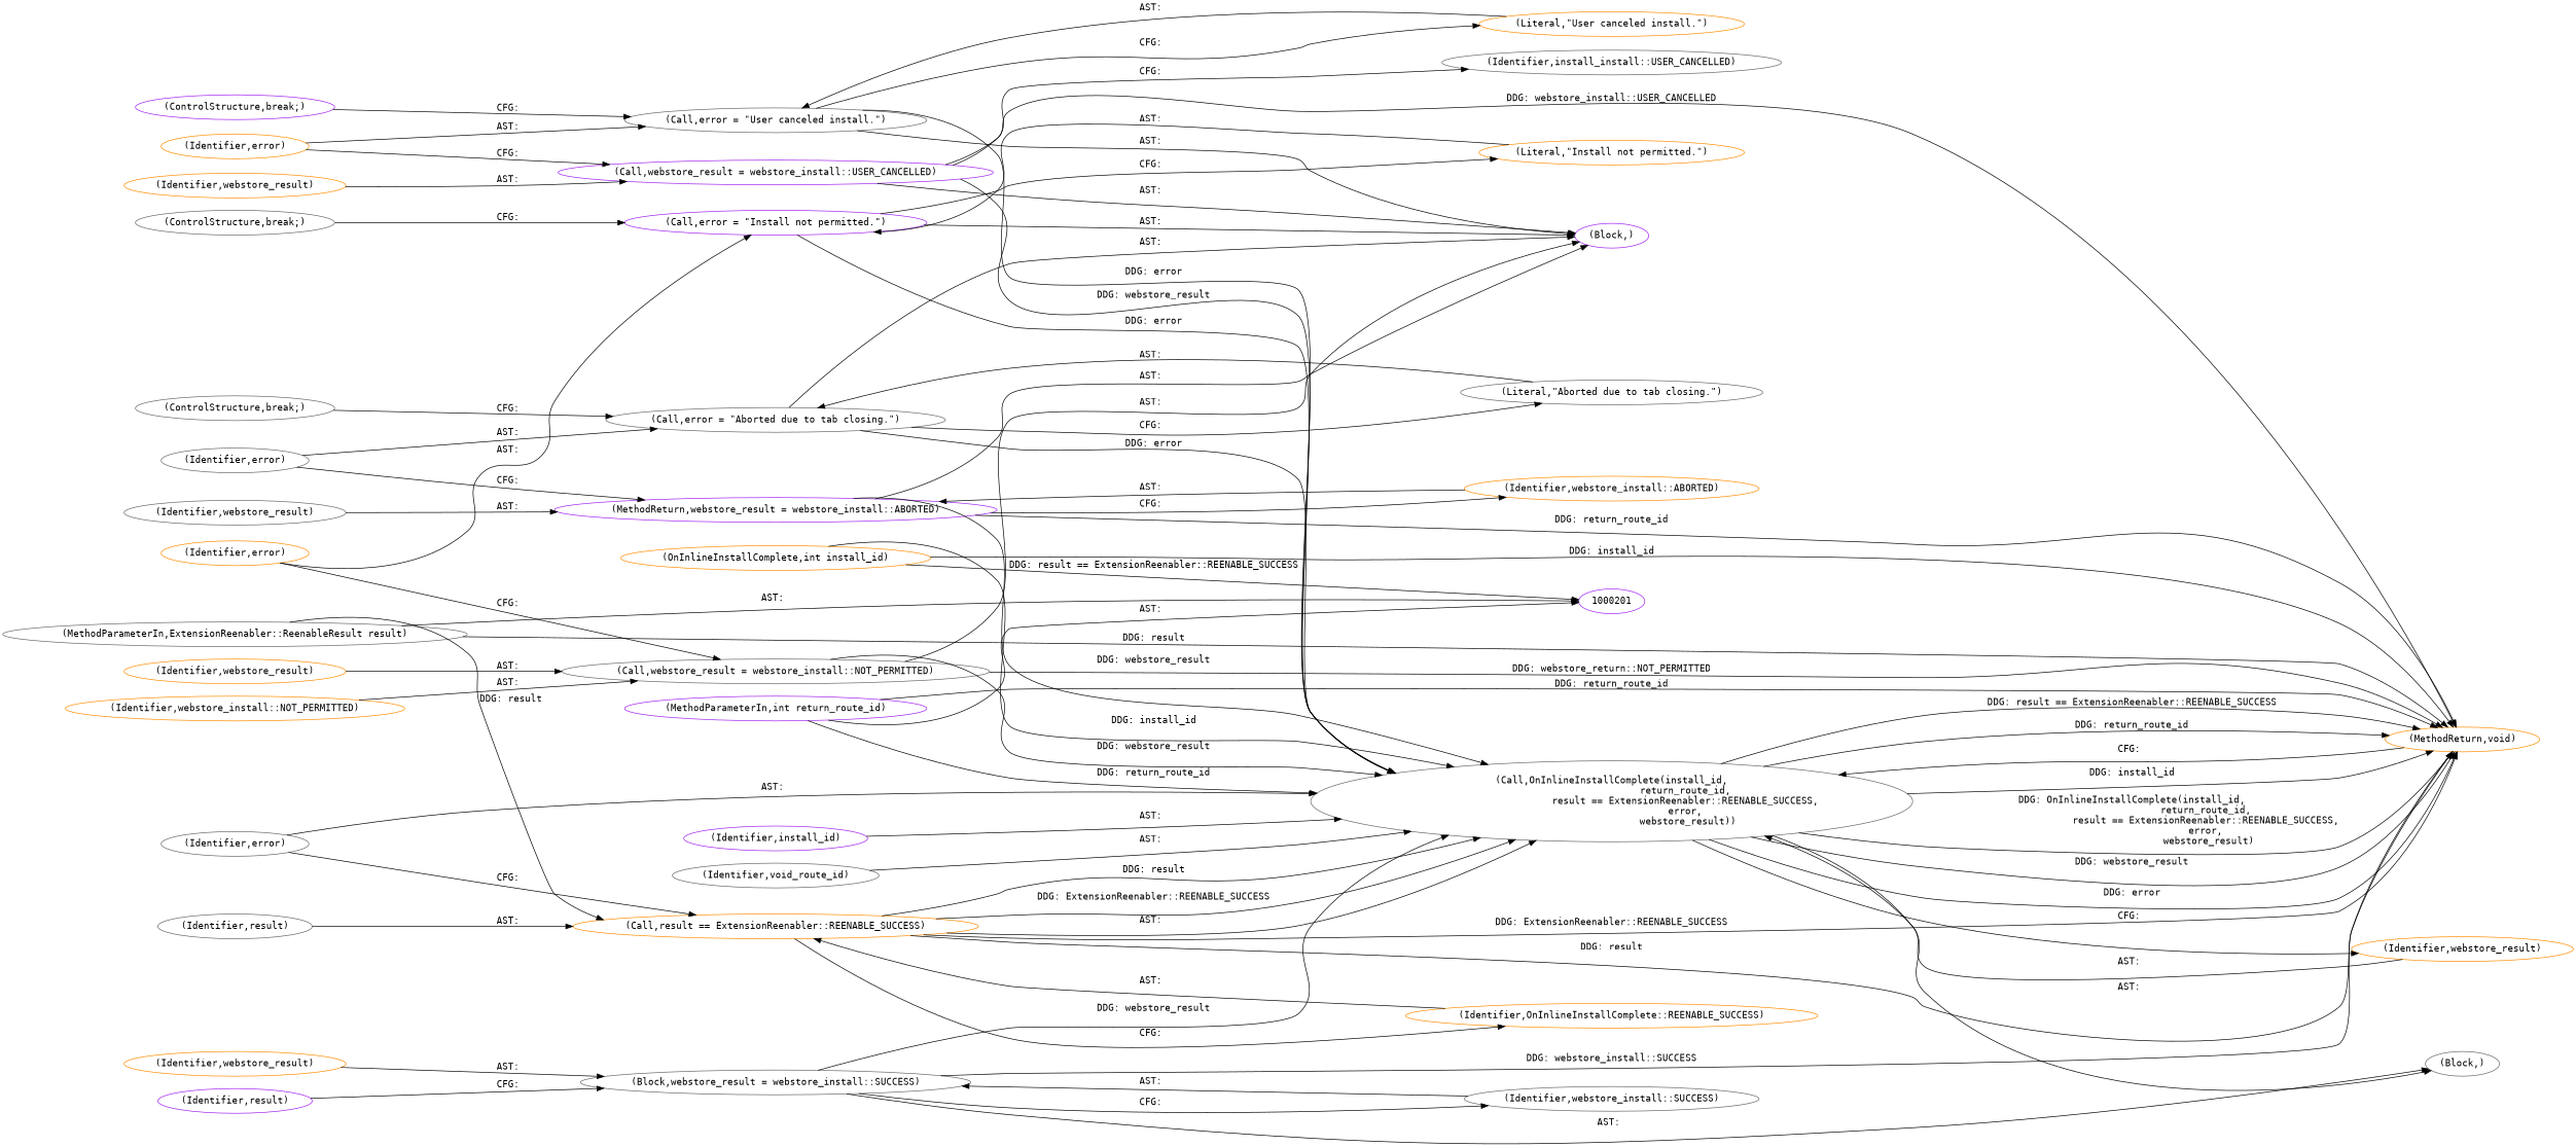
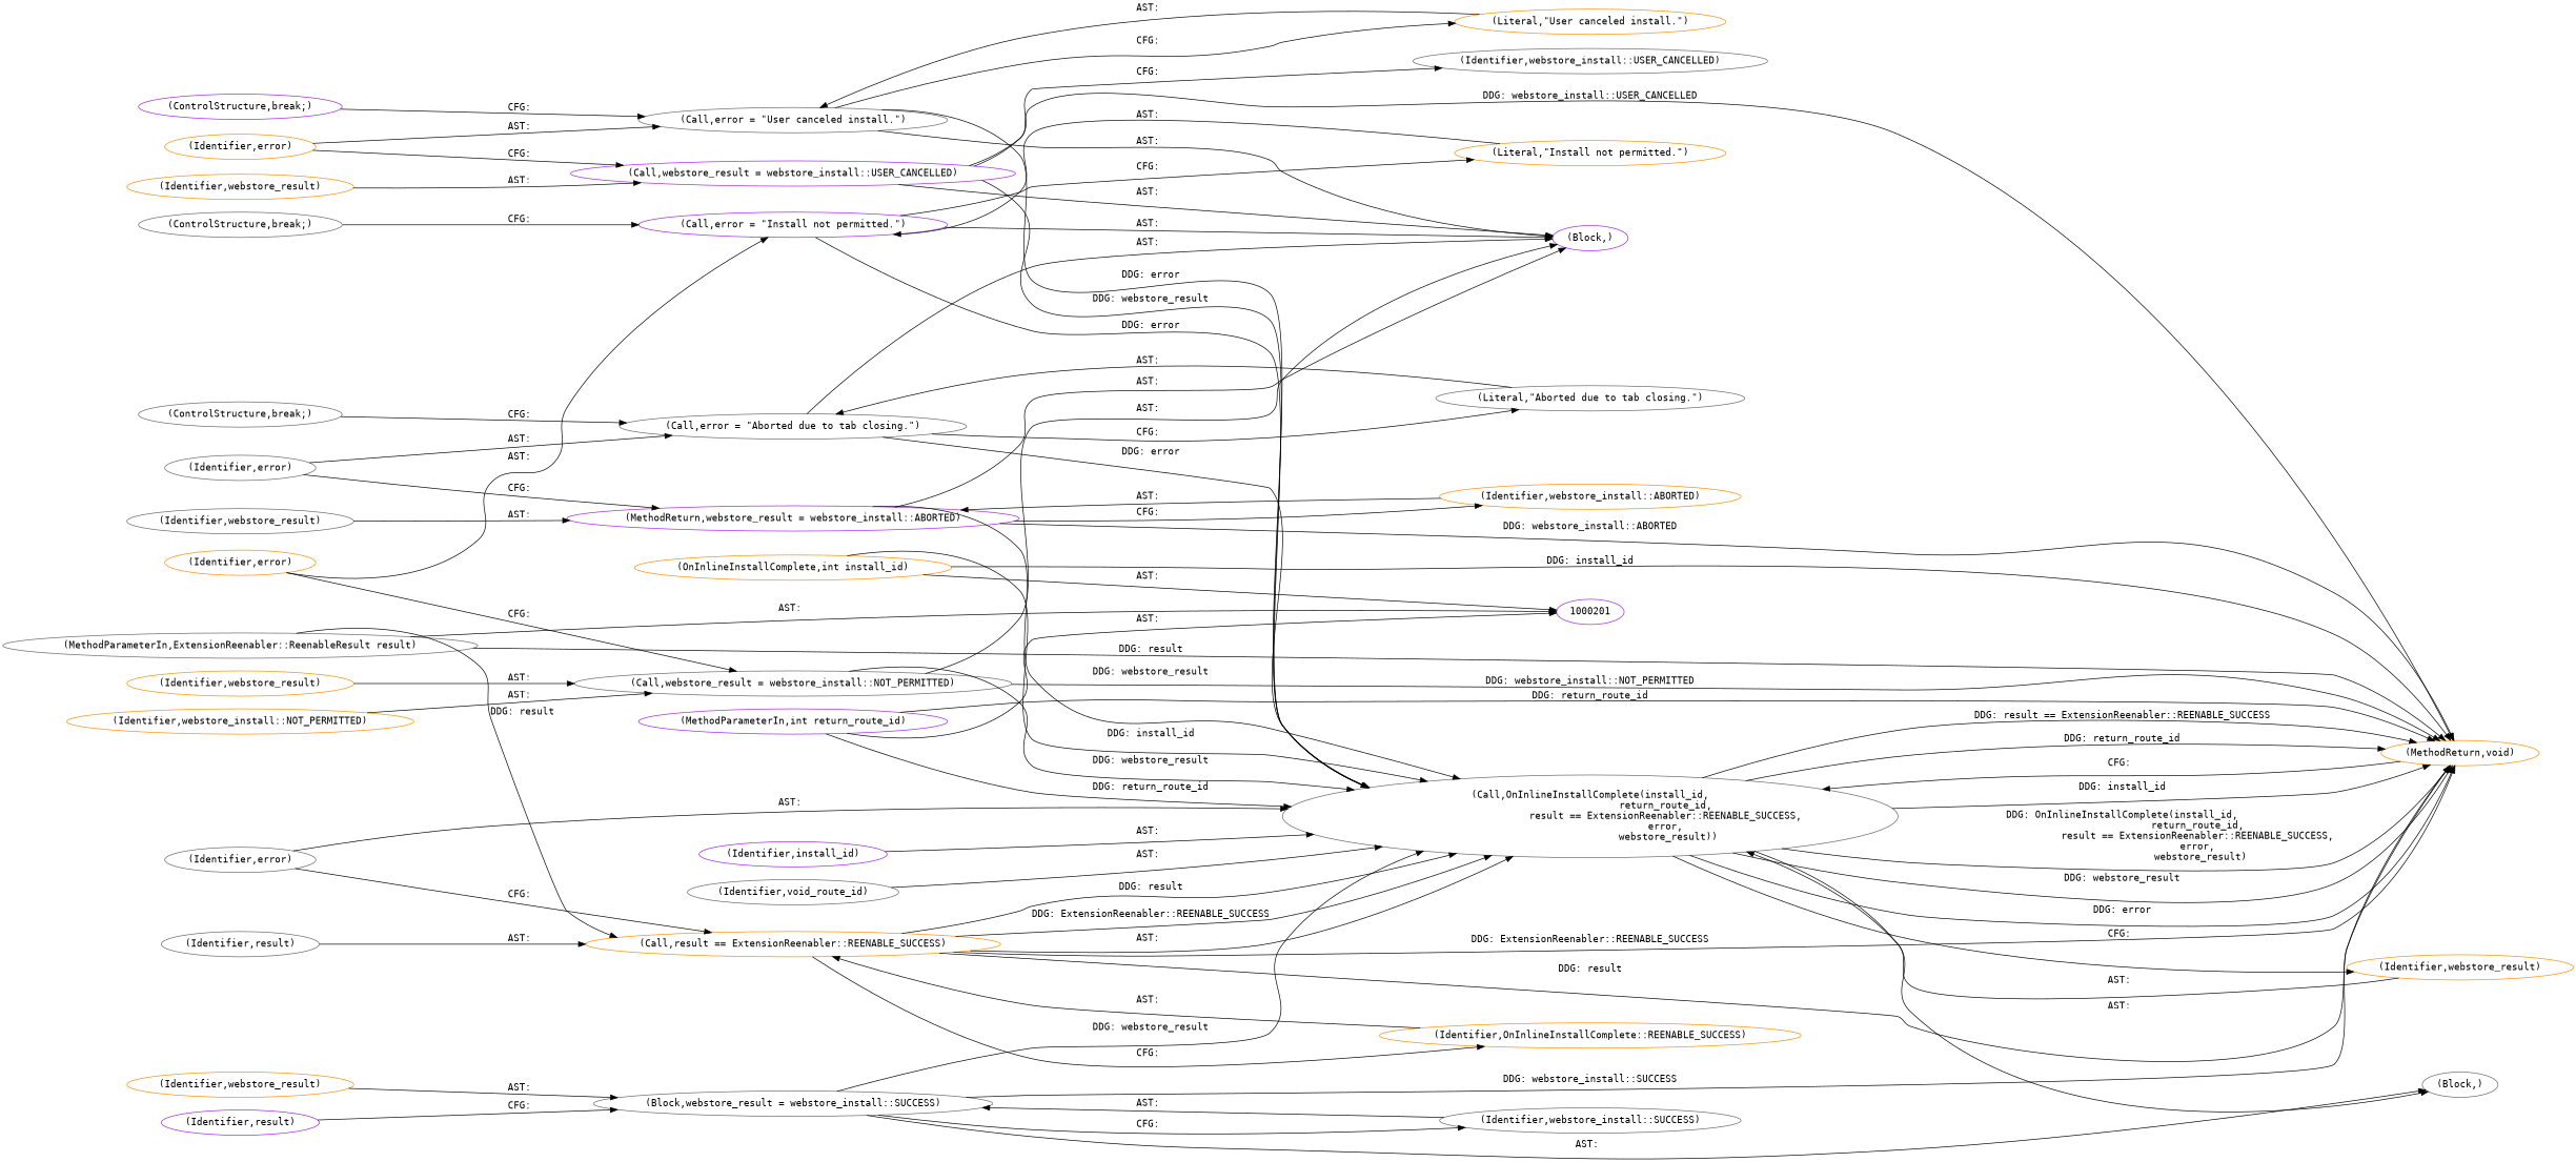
  digraph {
    fontname="DejaVu Sans Mono"
    rankdir=LR
    node [color=gray40 fontname="DejaVu Sans Mono"]
    edge [fontname="DejaVu Sans Mono"]
    n1 [label="(Call,OnInlineInstallComplete(install_id,\n                          return_route_id,\n                          result == ExtensionReenabler::REENABLE_SUCCESS,\n                          error,\n                           webstore_result))"]
    n2 [label="(Block,)"]
    n3 [color=darkorange label="(Identifier,webstore_result)"]
    n4 [color=darkorange label="(MethodReturn,void)"]
    n5 [color=darkorange label="(OnInlineInstallComplete,int install_id)"]
    n6 [color=purple label=1000201]
    n7 [color=purple label="(MethodParameterIn,int return_route_id)"]
    n8 [color=darkorange label="(Call,result == ExtensionReenabler::REENABLE_SUCCESS)"]
    n9 [color=darkorange label="(Identifier,OnInlineInstallComplete::REENABLE_SUCCESS)"]
    n10 [label="(MethodParameterIn,ExtensionReenabler::ReenableResult result)"]
    n11 [color=purple label="(Call,error = \"Install not permitted.\")"]
    n12 [color=darkorange label="(Literal,\"Install not permitted.\")"]
    n13 [color=purple label="(Block,)"]
    n14 [label="(Call,error = \"User canceled install.\")"]
    n15 [color=darkorange label="(Literal,\"User canceled install.\")"]
    n16 [label="(Call,error = \"Aborted due to tab closing.\")"]
    n17 [label="(Literal,\"Aborted due to tab closing.\")"]
    n18 [label="(Call,webstore_result = webstore_install::NOT_PERMITTED)"]
    n19 [color=darkorange label="(Identifier,webstore_install::NOT_PERMITTED)"]
    n20 [color=purple label="(MethodReturn,webstore_result = webstore_install::ABORTED)"]
    n21 [color=darkorange label="(Identifier,webstore_install::ABORTED)"]
    n22 [color=purple label="(Call,webstore_result = webstore_install::USER_CANCELLED)"]
-   n23 [label="(Identifier,install_install::USER_CANCELLED)"]
+   n23 [label="(Identifier,webstore_install::USER_CANCELLED)"]
    n24 [label="(Block,webstore_result = webstore_install::SUCCESS)"]
    n25 [label="(Identifier,webstore_install::SUCCESS)"]
    n26 [color=darkorange label="(Identifier,webstore_result)"]
    n27 [label="(Identifier,result)"]
    n28 [color=purple label="(Identifier,result)"]
    n29 [color=purple label="(ControlStructure,break;)"]
    n30 [label="(Identifier,void_route_id)"]
    n31 [label="(Identifier,webstore_result)"]
    n32 [color=purple label="(Identifier,install_id)"]
    n33 [label="(ControlStructure,break;)"]
    n34 [label="(ControlStructure,break;)"]
    n35 [color=darkorange label="(Identifier,webstore_result)"]
    n36 [color=darkorange label="(Identifier,error)"]
    n37 [label="(Identifier,error)"]
    n38 [label="(Identifier,error)"]
    n39 [color=darkorange label="(Identifier,webstore_result)"]
    n40 [color=darkorange label="(Identifier,error)"]
    n1 -> n2 [label="AST: "]
    n1 -> n3 [label="CFG: "]
    n1 -> n4 [label="DDG: install_id"]
    n1 -> n4 [label="DDG: OnInlineInstallComplete(install_id,\n                          return_route_id,\n                          result == ExtensionReenabler::REENABLE_SUCCESS,\n                          error,\n                           webstore_result)"]
    n1 -> n4 [label="DDG: webstore_result"]
    n1 -> n4 [label="DDG: error"]
    n1 -> n4 [label="DDG: result == ExtensionReenabler::REENABLE_SUCCESS"]
    n1 -> n4 [label="DDG: return_route_id"]
    n3 -> n1 [label="AST: "]
    n4 -> n1 [label="CFG: "]
    n5 -> n1 [label="DDG: install_id"]
    n5 -> n4 [label="DDG: install_id"]
-   n5 -> n6 [label="DDG: result == ExtensionReenabler::REENABLE_SUCCESS"]
+   n5 -> n6 [label="AST: "]
    n7 -> n1 [label="DDG: return_route_id"]
    n7 -> n4 [label="DDG: return_route_id"]
    n7 -> n6 [label="AST: "]
    n8 -> n1 [label="AST: "]
    n8 -> n1 [label="DDG: result"]
    n8 -> n1 [label="DDG: ExtensionReenabler::REENABLE_SUCCESS"]
    n8 -> n4 [label="DDG: ExtensionReenabler::REENABLE_SUCCESS"]
    n8 -> n4 [label="DDG: result"]
    n8 -> n9 [label="CFG: "]
    n9 -> n8 [label="AST: "]
    n10 -> n4 [label="DDG: result"]
    n10 -> n6 [label="AST: "]
    n10 -> n8 [label="DDG: result"]
    n11 -> n1 [label="DDG: error"]
    n11 -> n12 [label="CFG: "]
    n11 -> n13 [label="AST: "]
    n12 -> n11 [label="AST: "]
    n14 -> n1 [label="DDG: error"]
    n14 -> n13 [label="AST: "]
    n14 -> n15 [label="CFG: "]
    n15 -> n14 [label="AST: "]
    n16 -> n1 [label="DDG: error"]
    n16 -> n13 [label="AST: "]
    n16 -> n17 [label="CFG: "]
    n17 -> n16 [label="AST: "]
    n18 -> n1 [label="DDG: webstore_result"]
-   n18 -> n4 [label="DDG: webstore_return::NOT_PERMITTED"]
+   n18 -> n4 [label="DDG: webstore_install::NOT_PERMITTED"]
    n18 -> n13 [label="AST: "]
    n19 -> n18 [label="AST: "]
    n20 -> n1 [label="DDG: webstore_result"]
-   n20 -> n4 [label="DDG: return_route_id"]
+   n20 -> n4 [label="DDG: webstore_install::ABORTED"]
    n20 -> n13 [label="AST: "]
    n20 -> n21 [label="CFG: "]
    n21 -> n20 [label="AST: "]
    n22 -> n1 [label="DDG: webstore_result"]
    n22 -> n4 [label="DDG: webstore_install::USER_CANCELLED"]
    n22 -> n13 [label="AST: "]
    n22 -> n23 [label="CFG: "]
    n24 -> n1 [label="DDG: webstore_result"]
    n24 -> n2 [label="AST: "]
    n24 -> n4 [label="DDG: webstore_install::SUCCESS"]
    n24 -> n25 [label="CFG: "]
    n25 -> n24 [label="AST: "]
    n26 -> n18 [label="AST: "]
    n27 -> n8 [label="AST: "]
    n28 -> n24 [label="CFG: "]
    n29 -> n14 [label="CFG: "]
    n30 -> n1 [label="AST: "]
    n31 -> n20 [label="AST: "]
    n32 -> n1 [label="AST: "]
    n33 -> n11 [label="CFG: "]
    n34 -> n16 [label="CFG: "]
    n35 -> n22 [label="AST: "]
    n36 -> n14 [label="AST: "]
    n36 -> n22 [label="CFG: "]
    n37 -> n16 [label="AST: "]
    n37 -> n20 [label="CFG: "]
    n38 -> n1 [label="AST: "]
    n38 -> n8 [label="CFG: "]
    n39 -> n24 [label="AST: "]
    n40 -> n11 [label="AST: "]
    n40 -> n18 [label="CFG: "]
  }
